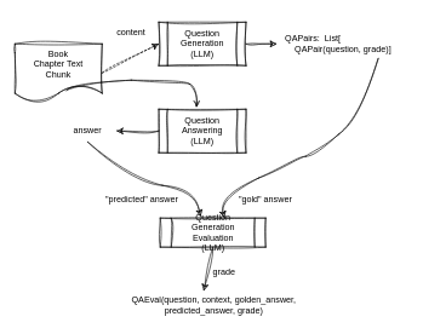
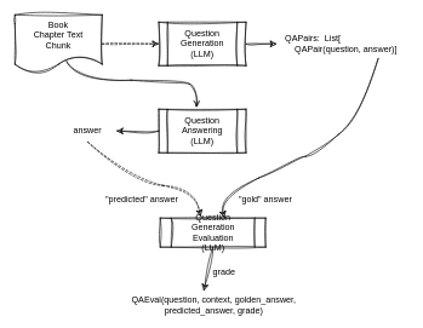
  <mxCell id="0" />
  <mxCell id="1" parent="0" />
- <mxCell id="2" value="Book&lt;br&gt;Chapter Text&lt;br&gt;Chunk" style="shape=document;whiteSpace=wrap;html=1;boundedLbl=1;sketch=1;curveFitting=1;jiggle=2;" parent="1" vertex="1"><mxGeometry x="20" y="60" width="120" height="80" as="geometry" /></mxCell>
+ <mxCell id="2" value="Book&lt;br&gt;Chapter Text&lt;br&gt;Chunk" style="shape=document;whiteSpace=wrap;html=1;boundedLbl=1;sketch=1;curveFitting=1;jiggle=2;" parent="1" vertex="1"><mxGeometry x="20" y="20" width="120" height="80" as="geometry" /></mxCell>
  <mxCell id="3" value="Question&lt;br&gt;Generation&lt;br&gt;(LLM)" style="shape=process;whiteSpace=wrap;html=1;backgroundOutline=1;sketch=1;curveFitting=1;jiggle=2;" parent="1" vertex="1"><mxGeometry x="218" y="30" width="120" height="60" as="geometry" /></mxCell>
- <mxCell id="4" value="QAPairs:&amp;nbsp; List[&lt;br&gt;&amp;nbsp; &amp;nbsp; QAPair(question, grade)]" style="text;html=1;align=left;verticalAlign=middle;whiteSpace=wrap;rounded=0;sketch=1;curveFitting=1;jiggle=2;" parent="1" vertex="1"><mxGeometry x="390" y="45" width="170" height="30" as="geometry" /></mxCell>
+ <mxCell id="4" value="QAPairs:&amp;nbsp; List[&lt;br&gt;&amp;nbsp; &amp;nbsp; QAPair(question, answer)]" style="text;html=1;align=left;verticalAlign=middle;whiteSpace=wrap;rounded=0;sketch=1;curveFitting=1;jiggle=2;" parent="1" vertex="1"><mxGeometry x="390" y="45" width="170" height="30" as="geometry" /></mxCell>
  <mxCell id="5" value="" style="endArrow=classic;html=1;rounded=0;exitX=1;exitY=0.5;exitDx=0;exitDy=0;entryX=0;entryY=0.5;entryDx=0;entryDy=0;sketch=1;curveFitting=1;jiggle=2;dashed=1;" parent="1" source="2" target="3" edge="1"><mxGeometry width="50" height="50" relative="1" as="geometry"><mxPoint x="250" y="400" as="sourcePoint" /><mxPoint x="300" y="350" as="targetPoint" /></mxGeometry></mxCell>
  <mxCell id="6" value="" style="endArrow=classic;html=1;rounded=0;exitX=1;exitY=0.5;exitDx=0;exitDy=0;sketch=1;curveFitting=1;jiggle=2;" parent="1" source="3" edge="1"><mxGeometry width="50" height="50" relative="1" as="geometry"><mxPoint x="250" y="400" as="sourcePoint" /><mxPoint x="380" y="60" as="targetPoint" /></mxGeometry></mxCell>
- <mxCell id="7" value="content" style="text;html=1;align=center;verticalAlign=middle;whiteSpace=wrap;rounded=0;sketch=1;curveFitting=1;jiggle=2;" parent="1" vertex="1"><mxGeometry x="150" y="30" width="60" height="30" as="geometry" /></mxCell>
  <mxCell id="8" value="Question&lt;br&gt;Answering&lt;br&gt;(LLM)" style="shape=process;whiteSpace=wrap;html=1;backgroundOutline=1;sketch=1;curveFitting=1;jiggle=2;" parent="1" vertex="1"><mxGeometry x="218" y="150" width="120" height="60" as="geometry" /></mxCell>
  <mxCell id="9" value="" style="curved=1;endArrow=open;html=1;rounded=0;exitX=0.592;exitY=0.8;exitDx=0;exitDy=0;exitPerimeter=0;entryX=0.433;entryY=-0.05;entryDx=0;entryDy=0;entryPerimeter=0;sketch=1;curveFitting=1;jiggle=2;" parent="1" source="2" target="8" edge="1"><mxGeometry width="50" height="50" relative="1" as="geometry"><mxPoint x="250" y="400" as="sourcePoint" /><mxPoint x="438.04" y="147" as="targetPoint" /><Array as="points"><mxPoint x="110" y="110" /><mxPoint x="250" y="110" /><mxPoint x="270" y="120" /></Array></mxGeometry></mxCell>
  <mxCell id="10" value="Question&lt;br&gt;Generation&lt;br&gt;Evaluation&lt;br&gt;(LLM)" style="shape=process;whiteSpace=wrap;html=1;backgroundOutline=1;sketch=1;curveFitting=1;jiggle=2;" parent="1" vertex="1"><mxGeometry x="220" y="300" width="145" height="40" as="geometry" /></mxCell>
  <mxCell id="11" value="" style="endArrow=classic;html=1;rounded=0;exitX=0;exitY=0.5;exitDx=0;exitDy=0;sketch=1;curveFitting=1;jiggle=2;" parent="1" source="8" edge="1"><mxGeometry width="50" height="50" relative="1" as="geometry"><mxPoint x="220" y="400" as="sourcePoint" /><mxPoint x="160" y="180" as="targetPoint" /></mxGeometry></mxCell>
  <mxCell id="12" value="answer" style="text;html=1;align=center;verticalAlign=middle;whiteSpace=wrap;rounded=0;sketch=1;curveFitting=1;jiggle=2;" parent="1" vertex="1"><mxGeometry x="90" y="165" width="60" height="30" as="geometry" /></mxCell>
- <mxCell id="13" value="" style="curved=1;endArrow=classic;html=1;rounded=0;exitX=0.5;exitY=1;exitDx=0;exitDy=0;entryX=0.383;entryY=-0.067;entryDx=0;entryDy=0;entryPerimeter=0;sketch=1;curveFitting=1;jiggle=2;" parent="1" source="12" target="10" edge="1"><mxGeometry width="50" height="50" relative="1" as="geometry"><mxPoint x="260" y="400" as="sourcePoint" /><mxPoint x="310" y="350" as="targetPoint" /><Array as="points"><mxPoint x="180" y="250" /><mxPoint x="266" y="260" /></Array></mxGeometry></mxCell>
+ <mxCell id="13" value="" style="curved=1;endArrow=classic;html=1;rounded=0;exitX=0.5;exitY=1;exitDx=0;exitDy=0;entryX=0.383;entryY=-0.067;entryDx=0;entryDy=0;entryPerimeter=0;sketch=1;curveFitting=1;jiggle=2;dashed=1;" parent="1" source="12" target="10" edge="1"><mxGeometry width="50" height="50" relative="1" as="geometry"><mxPoint x="260" y="400" as="sourcePoint" /><mxPoint x="310" y="350" as="targetPoint" /><Array as="points"><mxPoint x="180" y="250" /><mxPoint x="266" y="260" /></Array></mxGeometry></mxCell>
  <mxCell id="14" value="" style="curved=1;endArrow=classic;html=1;rounded=0;entryX=0.608;entryY=-0.017;entryDx=0;entryDy=0;entryPerimeter=0;sketch=1;curveFitting=1;jiggle=2;" parent="1" target="10" edge="1"><mxGeometry width="50" height="50" relative="1" as="geometry"><mxPoint x="520" y="80" as="sourcePoint" /><mxPoint x="310" y="350" as="targetPoint" /><Array as="points"><mxPoint x="500" y="160" /><mxPoint x="430" y="210" /><mxPoint x="410" y="220" /><mxPoint x="300" y="270" /></Array></mxGeometry></mxCell>
  <mxCell id="15" value="&quot;gold&quot; answer" style="text;html=1;align=center;verticalAlign=middle;whiteSpace=wrap;rounded=0;sketch=1;curveFitting=1;jiggle=2;" parent="1" vertex="1"><mxGeometry x="310" y="260" width="110" height="30" as="geometry" /></mxCell>
  <mxCell id="16" value="&quot;predicted&quot; answer" style="text;html=1;align=center;verticalAlign=middle;whiteSpace=wrap;rounded=0;sketch=1;curveFitting=1;jiggle=2;" parent="1" vertex="1"><mxGeometry x="130" y="260" width="130" height="30" as="geometry" /></mxCell>
  <mxCell id="17" value="" style="endArrow=classic;html=1;rounded=0;exitX=0.5;exitY=1;exitDx=0;exitDy=0;sketch=1;curveFitting=1;jiggle=2;" parent="1" source="10" edge="1"><mxGeometry width="50" height="50" relative="1" as="geometry"><mxPoint x="300" y="400" as="sourcePoint" /><mxPoint x="280" y="400" as="targetPoint" /></mxGeometry></mxCell>
  <mxCell id="18" value="QAEval(question, context, golden_answer, predicted_answer, grade)" style="text;html=1;align=center;verticalAlign=middle;whiteSpace=wrap;rounded=0;sketch=1;curveFitting=1;jiggle=2;" parent="1" vertex="1"><mxGeometry x="174" y="410" width="240" height="20" as="geometry" /></mxCell>
  <mxCell id="19" value="grade" style="text;html=1;align=center;verticalAlign=middle;whiteSpace=wrap;rounded=0;sketch=1;curveFitting=1;jiggle=2;" parent="1" vertex="1"><mxGeometry x="278" y="360" width="60" height="30" as="geometry" /></mxCell>
